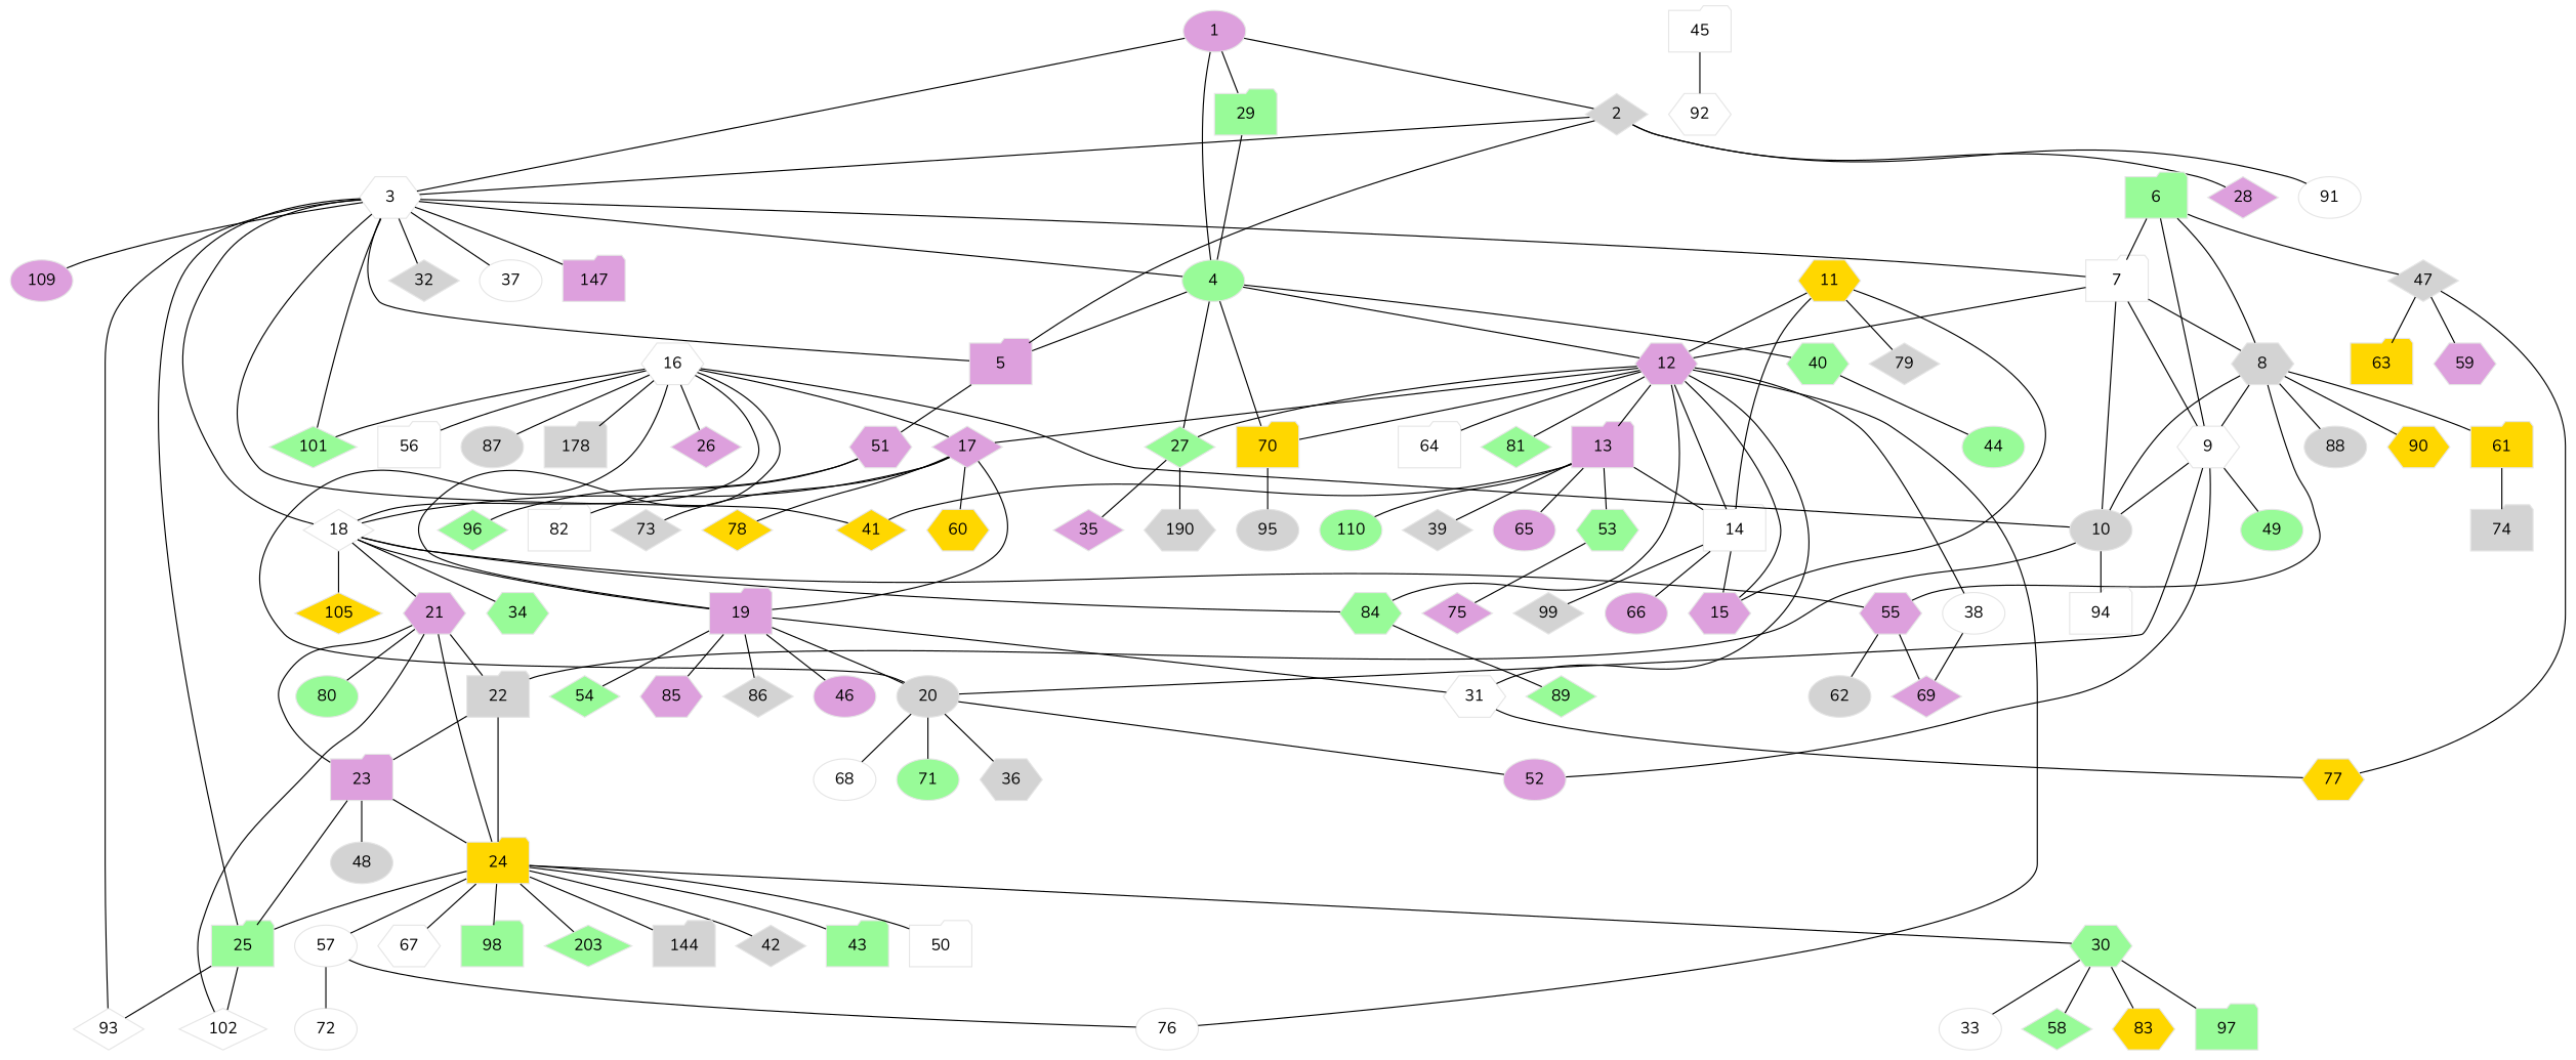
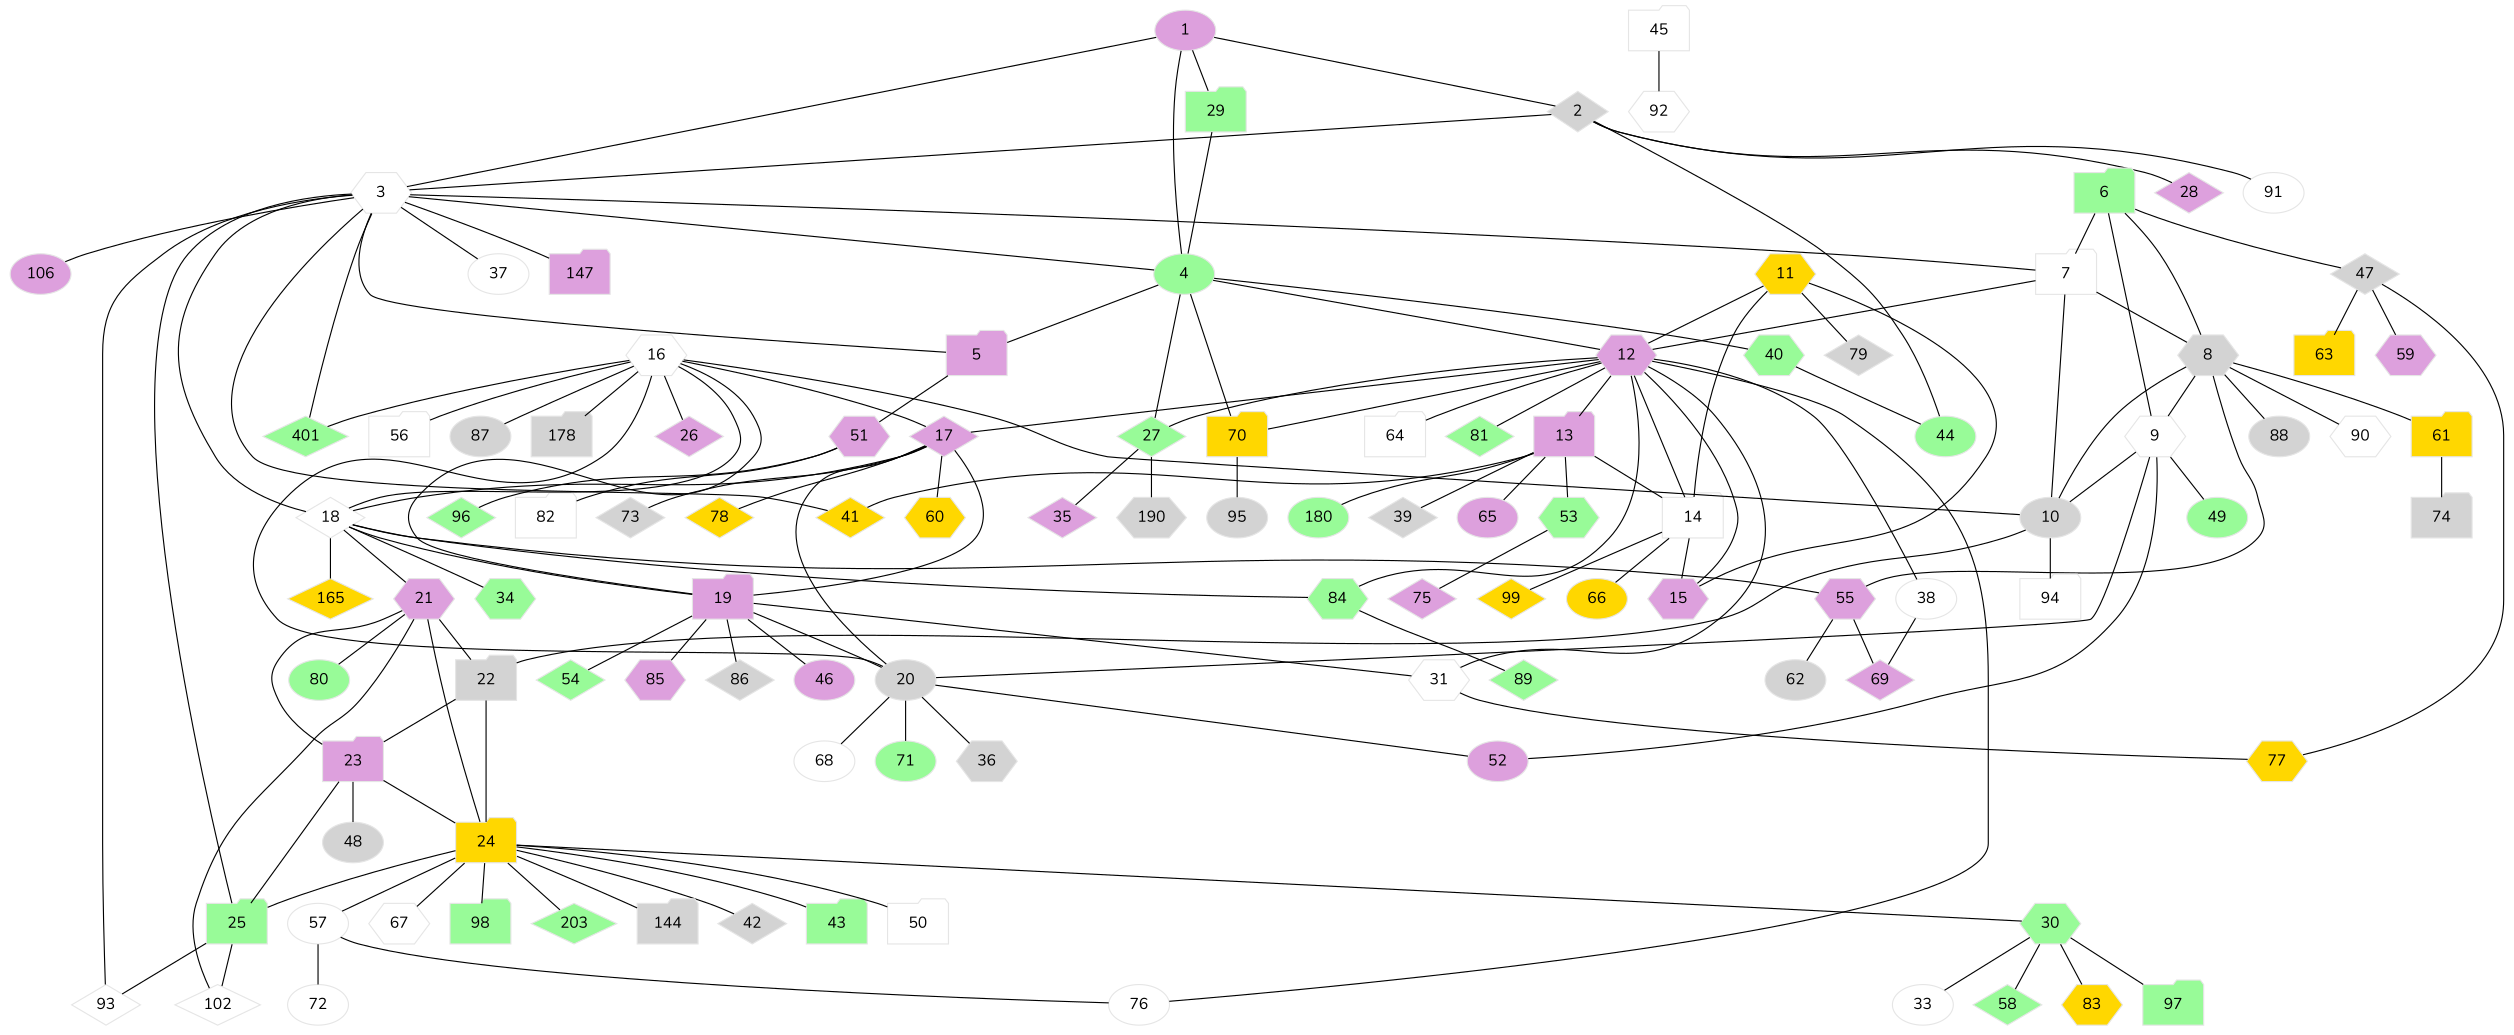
  graph {
    fontname=Nunito
    node [color=gray90 fillcolor=white fontname=Nunito shape=diamond style=filled]
    edge [fontname=Nunito]
    1 [fillcolor=plum shape=ellipse]
    2 [fillcolor=lightgrey]
    3 [shape=hexagon]
    4 [fillcolor=palegreen shape=ellipse]
    29 [fillcolor=palegreen shape=folder]
    5 [fillcolor=plum shape=folder]
    28 [fillcolor=plum]
    91 [shape=ellipse]
    7 [shape=folder]
    18
    25 [fillcolor=palegreen shape=folder]
-   32 [fillcolor=lightgrey]
    37 [shape=ellipse]
    41 [fillcolor=gold]
    93
-   101 [fillcolor=palegreen]
+   101 [fillcolor=palegreen label=401]
    n17 [fillcolor=plum label=147 shape=folder]
-   109 [fillcolor=plum shape=ellipse]
+   109 [fillcolor=plum shape=ellipse label=106]
    12 [fillcolor=plum shape=hexagon]
    27 [fillcolor=palegreen]
    40 [fillcolor=palegreen shape=hexagon]
    70 [fillcolor=gold shape=folder]
    51 [fillcolor=plum shape=hexagon]
    8 [fillcolor=lightgrey shape=hexagon]
    9 [shape=hexagon]
    10 [fillcolor=lightgrey shape=ellipse]
    55 [fillcolor=plum shape=hexagon]
    84 [fillcolor=palegreen shape=hexagon]
    19 [fillcolor=plum shape=folder]
    21 [fillcolor=plum shape=hexagon]
    34 [fillcolor=palegreen shape=hexagon]
-   105 [fillcolor=gold]
+   105 [fillcolor=gold label=165]
    102
    13 [fillcolor=plum shape=folder]
    14 [shape=folder]
    15 [fillcolor=plum shape=hexagon]
    17 [fillcolor=plum]
    31 [shape=hexagon]
    38 [shape=ellipse]
    64 [shape=folder]
    76 [shape=ellipse]
    81 [fillcolor=palegreen]
    35 [fillcolor=plum]
    n44 [fillcolor=lightgrey label=190 shape=hexagon]
    44 [fillcolor=palegreen shape=ellipse]
    95 [fillcolor=lightgrey shape=ellipse]
    82 [shape=folder]
    96 [fillcolor=palegreen]
    6 [fillcolor=palegreen shape=folder]
    47 [fillcolor=lightgrey]
    61 [fillcolor=gold shape=folder]
    88 [fillcolor=lightgrey shape=ellipse]
-   90 [fillcolor=gold shape=hexagon]
+   90 [shape=hexagon]
    20 [fillcolor=lightgrey shape=ellipse]
    49 [fillcolor=palegreen shape=ellipse]
    52 [fillcolor=plum shape=ellipse]
    22 [fillcolor=lightgrey shape=folder]
    94 [shape=folder]
    77 [fillcolor=gold shape=hexagon]
    59 [fillcolor=plum shape=hexagon]
    63 [fillcolor=gold shape=folder]
    69 [fillcolor=plum]
    62 [fillcolor=lightgrey shape=ellipse]
    74 [fillcolor=lightgrey shape=folder]
    36 [fillcolor=lightgrey shape=hexagon]
    68 [shape=ellipse]
    71 [fillcolor=palegreen shape=ellipse]
    23 [fillcolor=plum shape=folder]
    24 [fillcolor=gold shape=folder]
    11 [fillcolor=gold shape=hexagon]
    79 [fillcolor=lightgrey]
    39 [fillcolor=lightgrey]
    53 [fillcolor=palegreen shape=hexagon]
    65 [fillcolor=plum shape=ellipse]
-   110 [fillcolor=palegreen shape=ellipse]
-   66 [fillcolor=plum shape=ellipse]
-   99 [fillcolor=lightgrey]
+   110 [fillcolor=palegreen shape=ellipse label=180]
+   66 [fillcolor=gold shape=ellipse]
+   99 [fillcolor=gold]
    48 [fillcolor=lightgrey shape=ellipse]
    60 [fillcolor=gold shape=hexagon]
    73 [fillcolor=lightgrey]
    78 [fillcolor=gold]
    89 [fillcolor=palegreen]
    75 [fillcolor=plum]
    16 [shape=hexagon]
    26 [fillcolor=plum]
    56 [shape=folder]
    87 [fillcolor=lightgrey shape=ellipse]
    n88 [fillcolor=lightgrey label=178 shape=folder]
    46 [fillcolor=plum shape=ellipse]
    54 [fillcolor=palegreen]
    85 [fillcolor=plum shape=hexagon]
    86 [fillcolor=lightgrey]
    80 [fillcolor=palegreen shape=ellipse]
    30 [fillcolor=palegreen shape=hexagon]
    42 [fillcolor=lightgrey]
    43 [fillcolor=palegreen shape=folder]
    50 [shape=folder]
    57 [shape=ellipse]
    67 [shape=hexagon]
    98 [fillcolor=palegreen shape=folder]
    n101 [fillcolor=palegreen label=203]
    n102 [fillcolor=lightgrey label=144 shape=folder]
    33 [shape=ellipse]
    58 [fillcolor=palegreen]
    83 [fillcolor=gold shape=hexagon]
    97 [fillcolor=palegreen shape=folder]
    72 [shape=ellipse]
    45 [shape=folder]
    92 [shape=hexagon]
    1 -- 2
    1 -- 3
    1 -- 4
    1 -- 29
    2 -- 3
-   2 -- 5
+   2 -- 44
    2 -- 28
    2 -- 91
    3 -- 4
    3 -- 5
    3 -- 7
    3 -- 18
    3 -- 25
-   3 -- 32
    3 -- 37
    3 -- 41
    3 -- 93
    3 -- 101
    3 -- n17
    3 -- 109
    4 -- 5
    4 -- 12
    4 -- 27
    4 -- 40
    4 -- 70
    29 -- 4
    5 -- 51
    7 -- 12
    7 -- 8
-   7 -- 9
    7 -- 10
    18 -- 55
    18 -- 84
    18 -- 19
    18 -- 21
    18 -- 34
    18 -- 105
    25 -- 93
    25 -- 102
    12 -- 27
    12 -- 70
    12 -- 84
    12 -- 13
    12 -- 14
    12 -- 15
    12 -- 17
    12 -- 31
    12 -- 38
    12 -- 64
    12 -- 76
    12 -- 81
    27 -- 35
    27 -- n44
    40 -- 44
    70 -- 95
    51 -- 82
    51 -- 96
    8 -- 9
    8 -- 10
    8 -- 55
    8 -- 61
    8 -- 88
    8 -- 90
    9 -- 10
    9 -- 20
    9 -- 49
    9 -- 52
    10 -- 22
    10 -- 94
    55 -- 69
    55 -- 62
    84 -- 89
    19 -- 31
    19 -- 20
    19 -- 46
    19 -- 54
    19 -- 85
    19 -- 86
    21 -- 102
    21 -- 22
    21 -- 23
    21 -- 24
    21 -- 80
    13 -- 41
    13 -- 14
    13 -- 39
    13 -- 53
    13 -- 65
    13 -- 110
    14 -- 15
    14 -- 66
    14 -- 99
    17 -- 18
    17 -- 19
+   17 -- 20
    17 -- 60
    17 -- 73
    17 -- 78
    31 -- 77
    38 -- 69
    6 -- 7
    6 -- 8
    6 -- 9
    6 -- 47
    47 -- 77
    47 -- 59
    47 -- 63
    61 -- 74
    20 -- 52
    20 -- 36
    20 -- 68
    20 -- 71
    22 -- 23
    22 -- 24
    23 -- 25
    23 -- 24
    23 -- 48
    24 -- 25
    24 -- 30
    24 -- 42
    24 -- 43
    24 -- 50
    24 -- 57
    24 -- 67
    24 -- 98
    24 -- n101
    24 -- n102
    11 -- 12
    11 -- 14
    11 -- 15
    11 -- 79
    53 -- 75
    16 -- 18
    16 -- 101
    16 -- 10
    16 -- 19
    16 -- 17
    16 -- 20
    16 -- 26
    16 -- 56
    16 -- 87
    16 -- n88
    30 -- 33
    30 -- 58
    30 -- 83
    30 -- 97
    57 -- 76
    57 -- 72
    45 -- 92
  }
